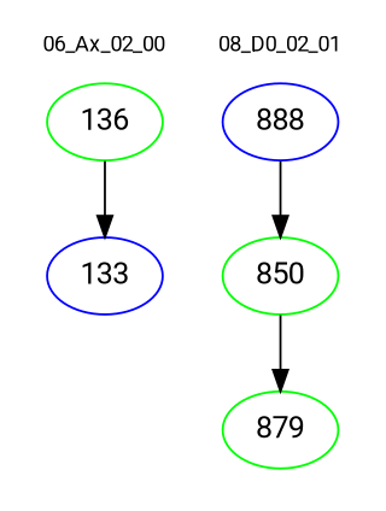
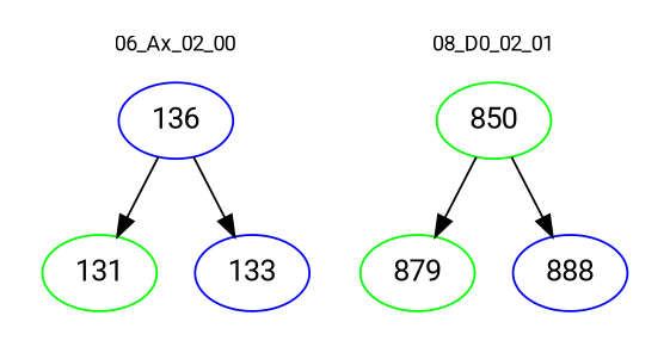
  digraph {
    fontname=Roboto
    node [color=green fontname=Roboto]
    edge [color=black fontname=Roboto]
-   n1 [label=136]
+   n1 [color=blue label=136]
+   n2 [label=131]
    n3 [color=blue label=133]
    n4 [label=879]
    n5 [label=850]
    n6 [color=blue label=888]
    subgraph cluster_1 {
      color=white
      fontsize=10
      label="06_Ax_02_00"
      n1
+     n2
      n3
    }
    subgraph cluster_2 {
      color=white
      fontsize=10
      label="08_D0_02_01"
      n4
      n5
      n6
    }
+   n1 -> n2
    n1 -> n3
    n5 -> n4
-   n6 -> n5
+   n5 -> n6
  }
